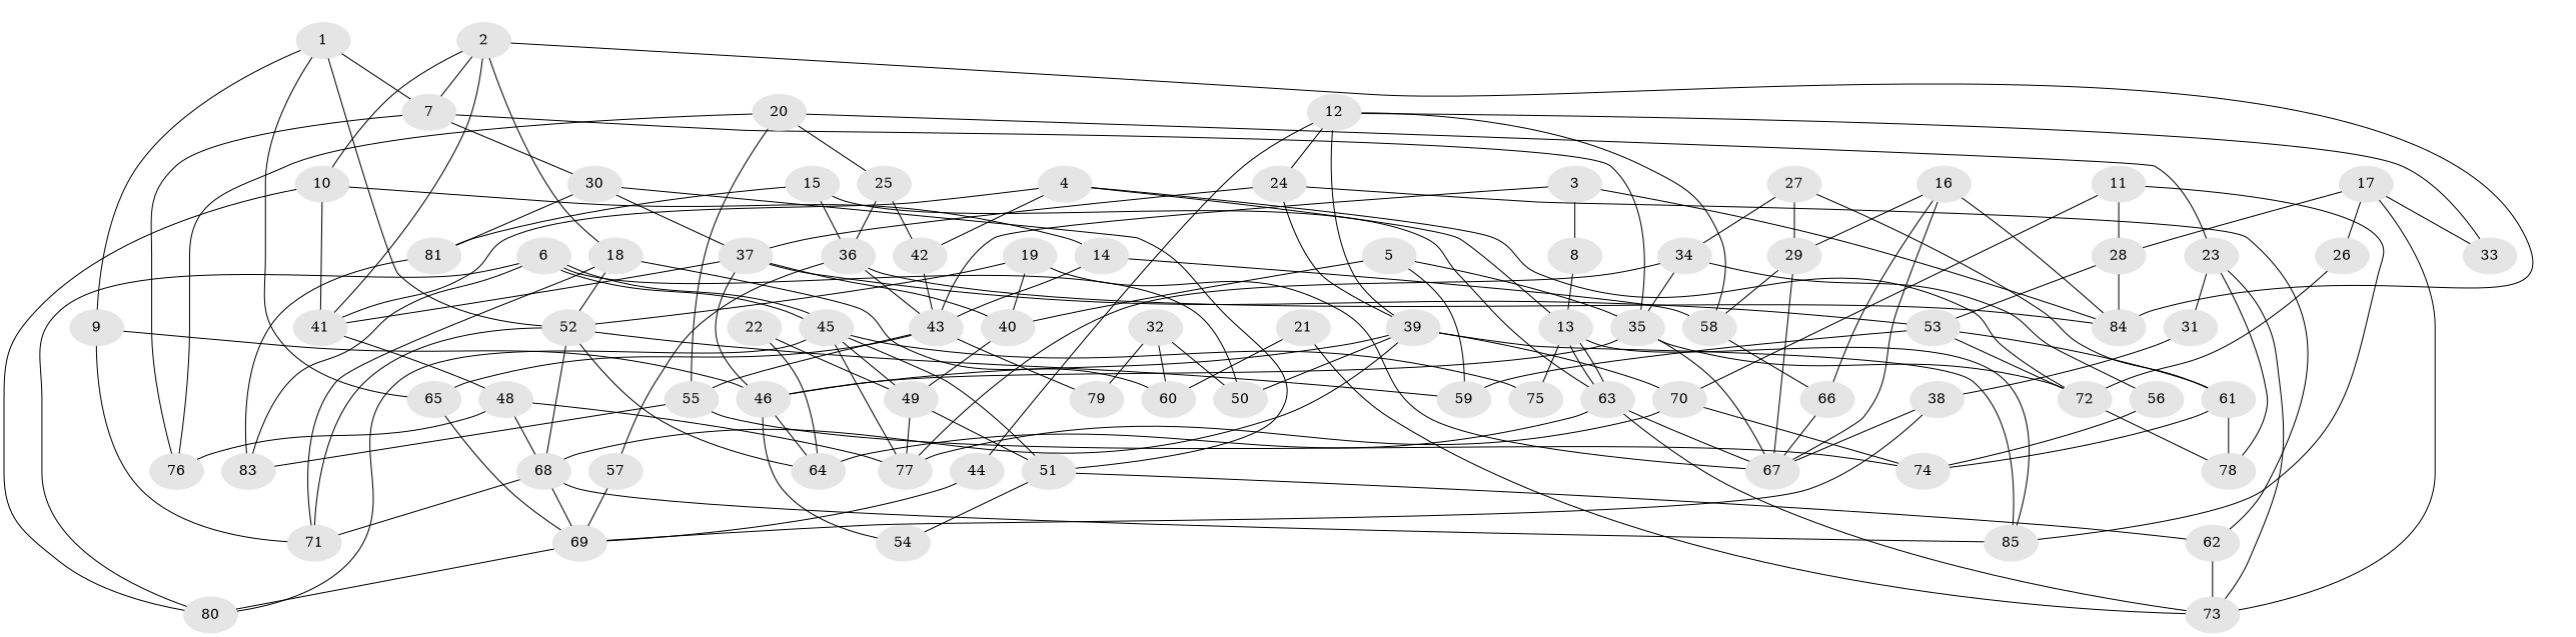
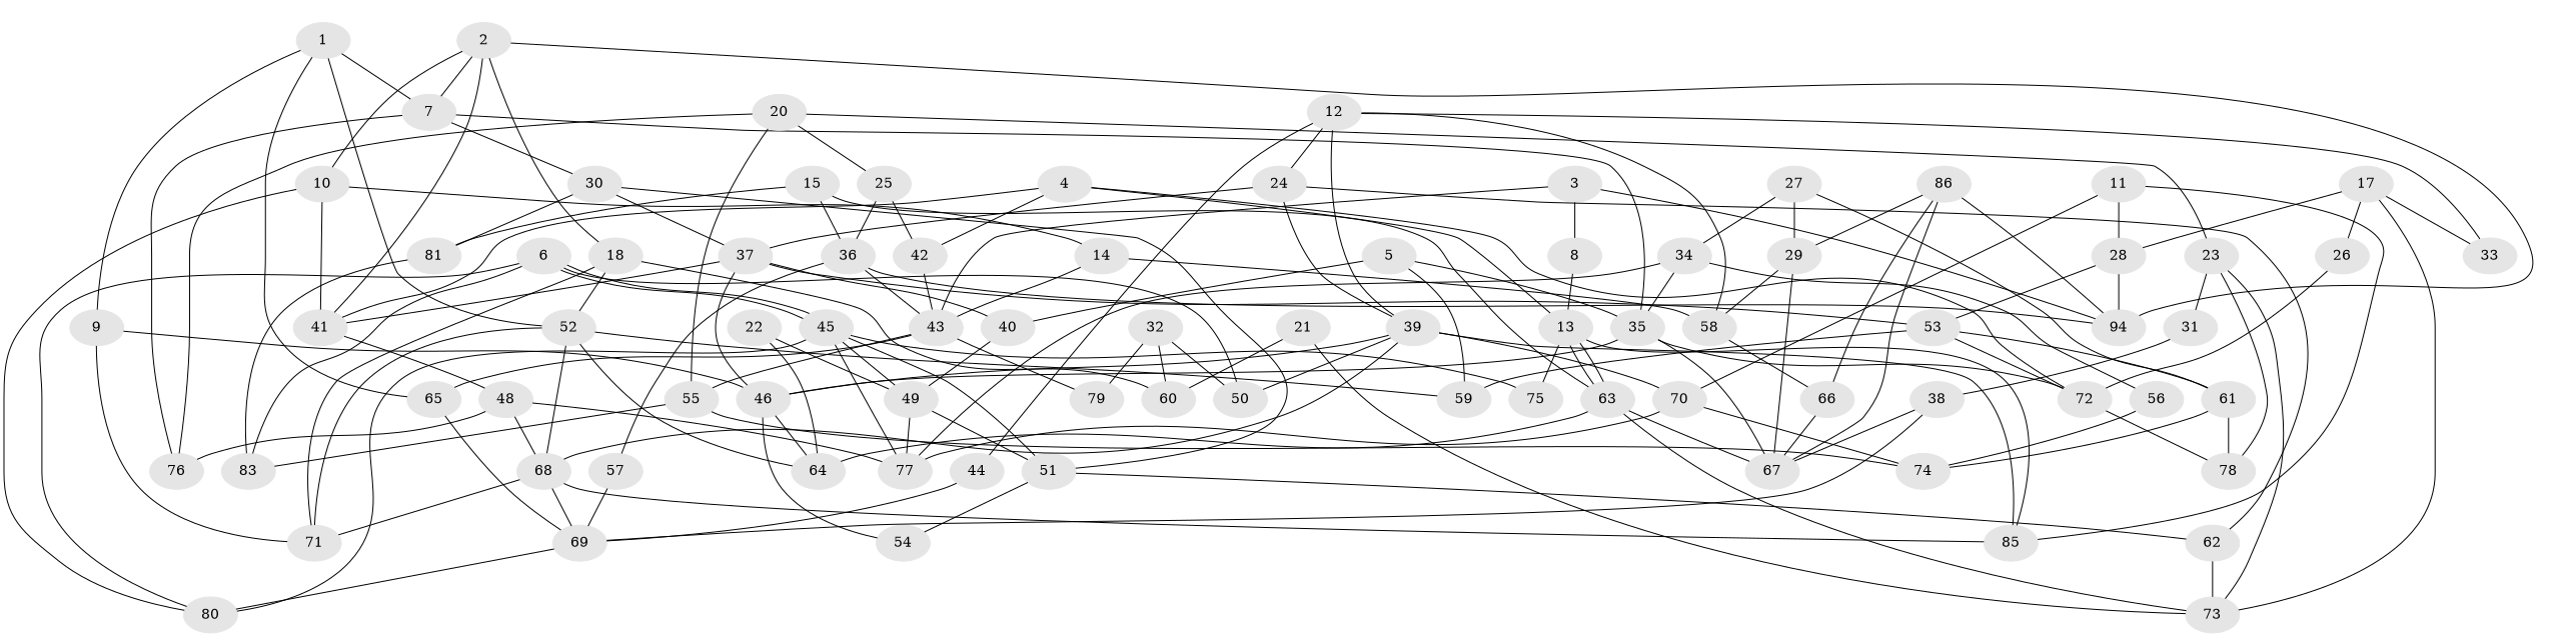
  graph {
    node [color=gray90 style=filled]
    1
    7
    9
    52
    65
    35
    30
    76
    46
    71
    59
    64
    68
    69
    2
    10
    18
    41
-   84
+   84 [label=94]
    80
    14
    60
    48
    3
    8
    43
    13
    79
    55
    4
    42
    72
    85
    63
    75
    78
    5
    40
    67
    49
    6
    45
    50
    83
    51
    77
    81
    37
    54
    58
    11
    28
    70
    53
    74
    12
    24
    33
    39
    44
    62
    66
    73
    15
    36
    57
-   16
+   16 [label=86]
    29
    17
    26
-   19
    20
    23
    25
    31
    21
    22
    38
    27
    34
    61
    56
    32
    1 -- 7
    1 -- 9
    1 -- 52
    1 -- 65
    7 -- 35
    7 -- 30
    7 -- 76
    9 -- 46
    9 -- 71
    52 -- 71
    52 -- 59
    52 -- 64
    52 -- 68
    65 -- 69
    35 -- 46
    35 -- 72
    35 -- 67
    30 -- 51
    30 -- 81
    30 -- 37
    46 -- 64
    46 -- 54
    68 -- 71
    68 -- 69
    68 -- 85
    69 -- 80
    2 -- 7
    2 -- 10
    2 -- 18
    2 -- 41
    2 -- 84
    10 -- 41
    10 -- 80
    10 -- 14
    18 -- 52
    18 -- 71
    18 -- 60
    41 -- 48
    14 -- 43
    14 -- 58
    48 -- 76
    48 -- 68
    48 -- 77
    3 -- 84
    3 -- 8
    3 -- 43
    8 -- 13
    43 -- 65
    43 -- 79
    43 -- 55
    13 -- 85
    13 -- 63
    13 -- 63
    13 -- 75
    55 -- 83
    55 -- 74
    4 -- 41
    4 -- 13
    4 -- 42
    4 -- 72
    42 -- 43
    72 -- 78
    63 -- 64
    63 -- 67
    63 -- 73
    5 -- 35
    5 -- 59
    5 -- 40
    40 -- 49
    49 -- 51
    49 -- 77
    6 -- 80
    6 -- 45
    6 -- 45
    6 -- 50
    6 -- 83
    45 -- 80
    45 -- 75
    45 -- 49
    45 -- 51
    45 -- 77
    51 -- 54
    51 -- 62
    81 -- 83
    37 -- 46
    37 -- 41
    37 -- 40
    37 -- 53
    58 -- 66
    11 -- 85
    11 -- 28
    11 -- 70
    28 -- 84
    28 -- 53
    70 -- 77
    70 -- 74
    53 -- 59
    53 -- 72
    53 -- 61
    12 -- 58
    12 -- 24
    12 -- 33
    12 -- 39
    12 -- 44
    24 -- 37
    24 -- 39
    24 -- 62
    39 -- 46
    39 -- 68
    39 -- 85
    39 -- 50
    39 -- 70
    44 -- 69
    62 -- 73
    66 -- 67
    15 -- 63
    15 -- 81
    15 -- 36
    36 -- 84
    36 -- 43
    36 -- 57
    57 -- 69
    16 -- 84
    16 -- 67
    16 -- 66
    16 -- 29
    29 -- 67
    29 -- 58
    17 -- 28
    17 -- 33
    17 -- 73
    17 -- 26
    26 -- 72
-   19 -- 52
-   19 -- 40
-   19 -- 67
    20 -- 76
    20 -- 55
    20 -- 23
    20 -- 25
    23 -- 78
    23 -- 73
    23 -- 31
    25 -- 42
    25 -- 36
    31 -- 38
    21 -- 60
    21 -- 73
    22 -- 64
    22 -- 49
    38 -- 69
    38 -- 67
    27 -- 29
    27 -- 34
    27 -- 61
    34 -- 35
    34 -- 77
    34 -- 56
    61 -- 78
    61 -- 74
    56 -- 74
    32 -- 60
    32 -- 79
    32 -- 50
  }
